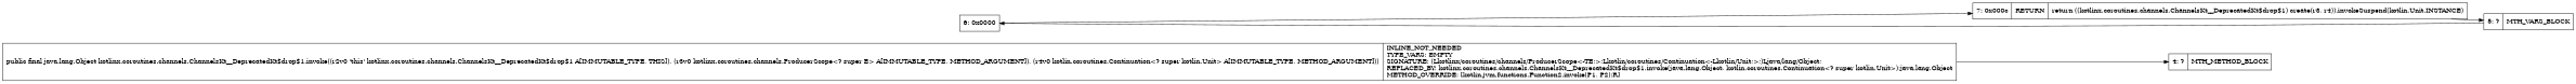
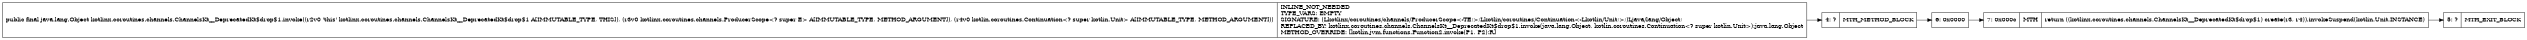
  digraph {
    rankdir=LR
    node [shape=record]
    n1 [label="{4\:\ ?|MTH_METHOD_BLOCK\l}"]
    n2 [label="{6\:\ 0x0000}"]
-   n3 [label="{7\:\ 0x000c|RETURN\l|return ((kotlinx.coroutines.channels.ChannelsKt__DeprecatedKt$drop$1) create(r3, r4)).invokeSuspend(kotlin.Unit.INSTANCE)\l}"]
-   n4 [label="{5\:\ ?|MTH_VARS_BLOCK\l}"]
+   n3 [label="{7\:\ 0x000c|MTH\l|return ((kotlinx.coroutines.channels.ChannelsKt__DeprecatedKt$drop$1) create(r3, r4)).invokeSuspend(kotlin.Unit.INSTANCE)\l}"]
+   n4 [label="{5\:\ ?|MTH_EXIT_BLOCK\l}"]
    n5 [label="{public final java.lang.Object kotlinx.coroutines.channels.ChannelsKt__DeprecatedKt$drop$1.invoke((r2v0 'this' kotlinx.coroutines.channels.ChannelsKt__DeprecatedKt$drop$1 A[IMMUTABLE_TYPE, THIS]), (r3v0 kotlinx.coroutines.channels.ProducerScope\<? super E\> A[IMMUTABLE_TYPE, METHOD_ARGUMENT]), (r4v0 kotlin.coroutines.Continuation\<? super kotlin.Unit\> A[IMMUTABLE_TYPE, METHOD_ARGUMENT]))  | INLINE_NOT_NEEDED\lTYPE_VARS: EMPTY\lSIGNATURE: (Lkotlinx\/coroutines\/channels\/ProducerScope\<\-TE;\>;Lkotlin\/coroutines\/Continuation\<\-Lkotlin\/Unit;\>;)Ljava\/lang\/Object;\lREPLACED_BY: kotlinx.coroutines.channels.ChannelsKt__DeprecatedKt$drop$1.invoke(java.lang.Object, kotlin.coroutines.Continuation\<? super kotlin.Unit\>):java.lang.Object\lMETHOD_OVERRIDE: [kotlin.jvm.functions.Function2.invoke(P1, P2):R]\l}"]
-   n4 -> n2
+   n1 -> n2
    n2 -> n3
    n3 -> n4
    n5 -> n1
  }
